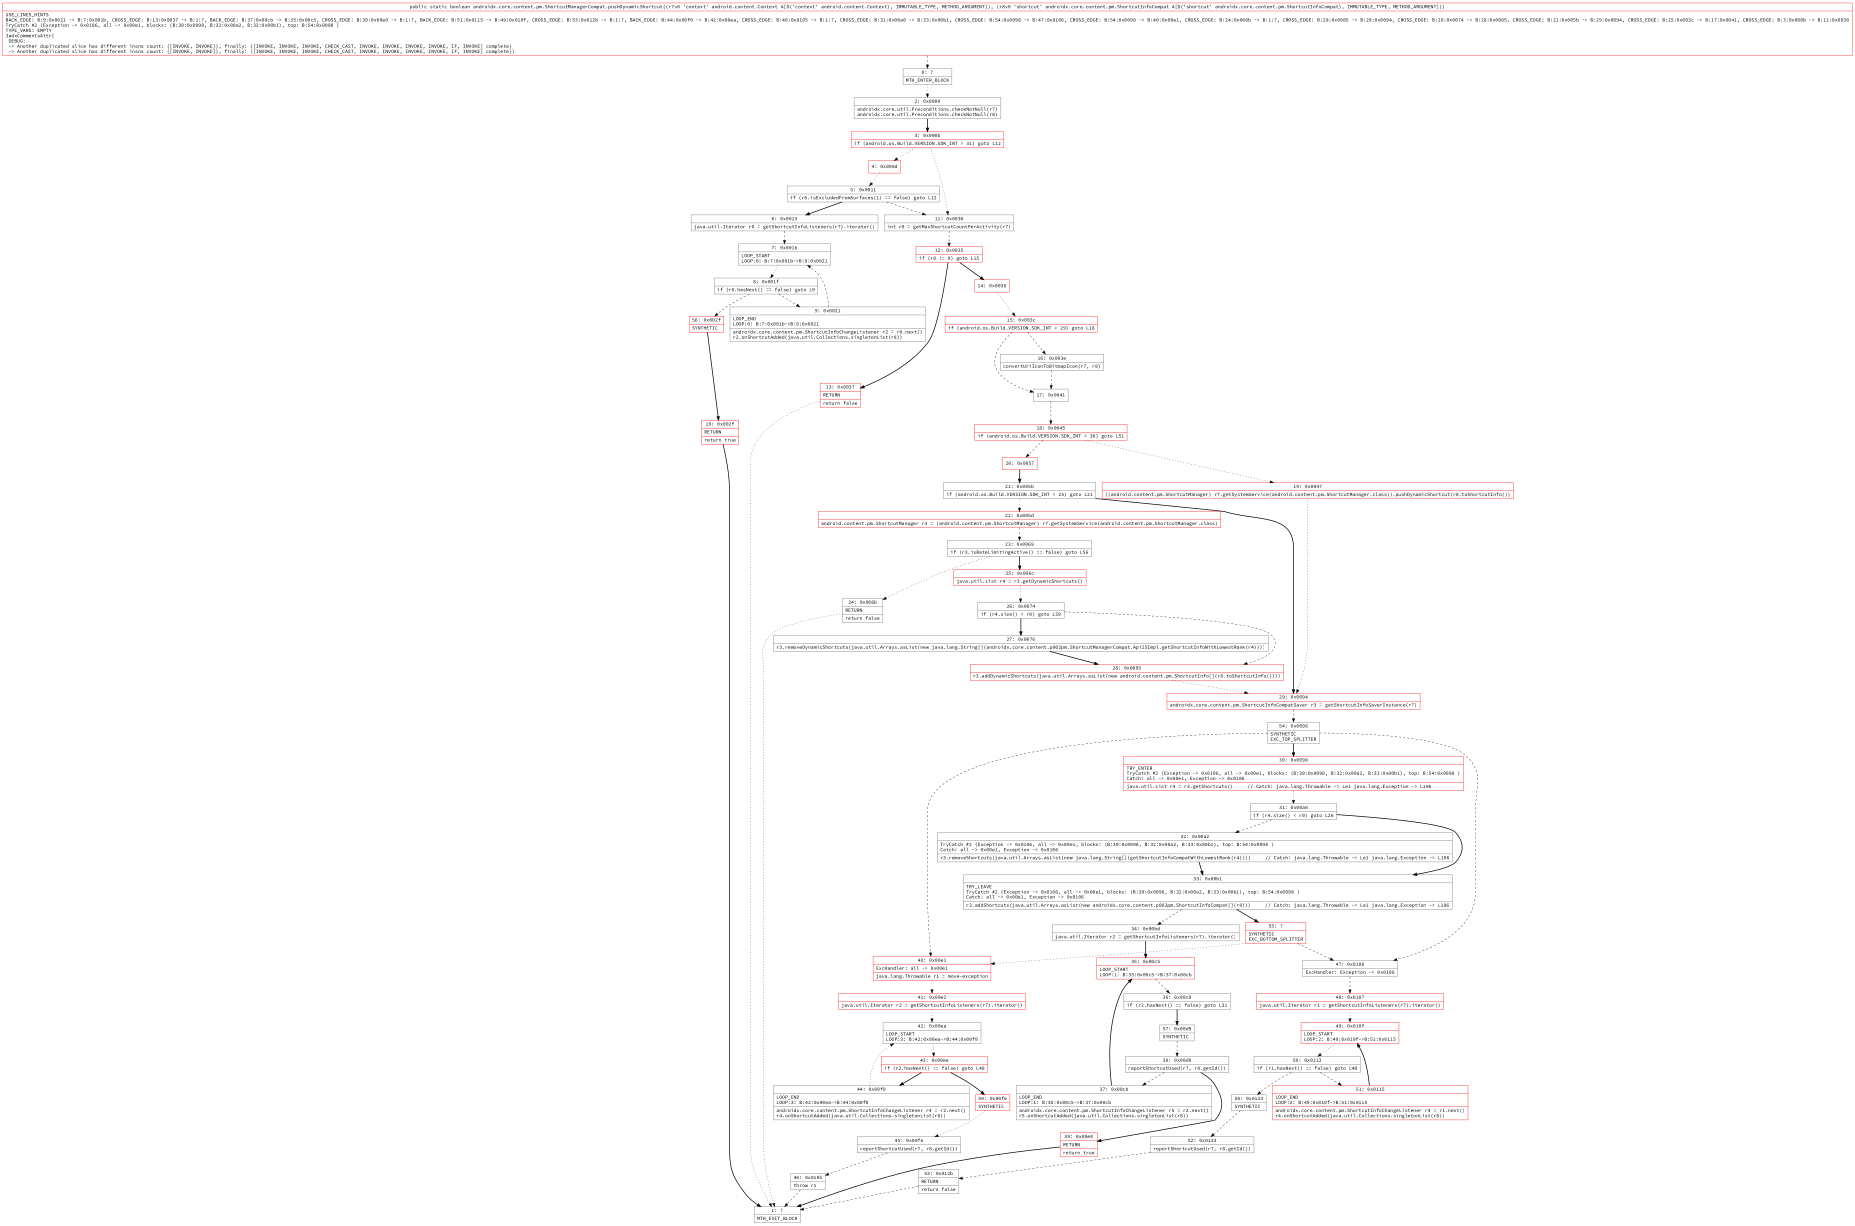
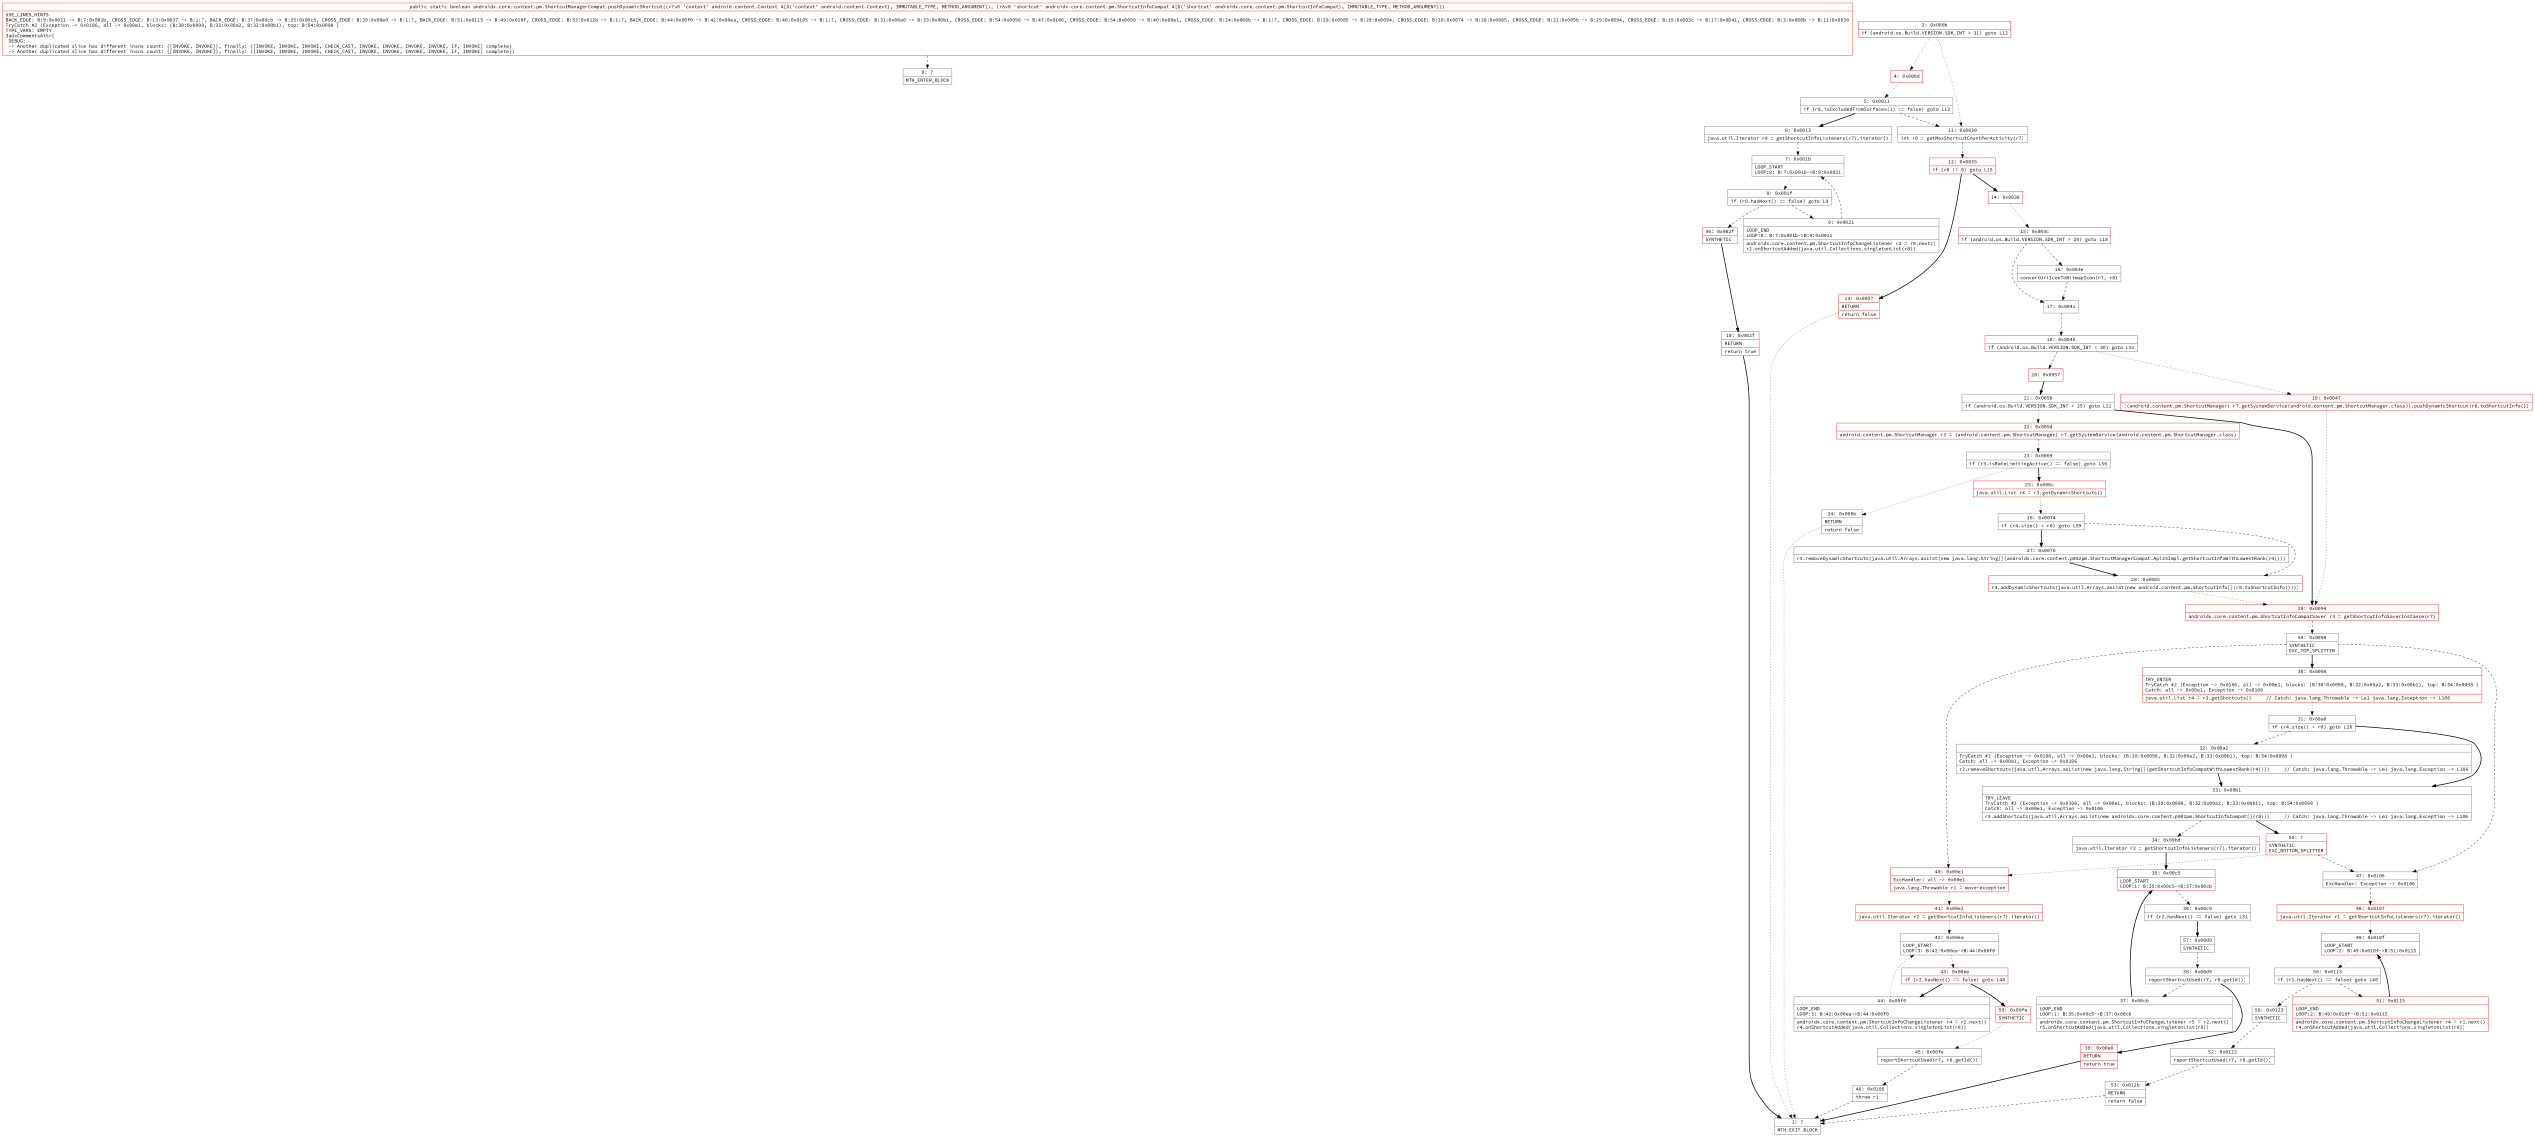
  digraph {
    fontname="Source Code Pro"
    node [color=gray40 fontname="Source Code Pro" shape=record]
    edge [fontname="Source Code Pro" style=dashed]
    n1 [label="{0\:\ ?|MTH_ENTER_BLOCK\l}"]
-   n2 [label="{2\:\ 0x0000|androidx.core.util.Preconditions.checkNotNull(r7)\landroidx.core.util.Preconditions.checkNotNull(r8)\l}"]
    n3 [color=red label="{3\:\ 0x000b|if (android.os.Build.VERSION.SDK_INT \> 31) goto L12\l}"]
    n4 [color=red label="{4\:\ 0x000d}"]
    n5 [label="{11\:\ 0x0030|int r0 = getMaxShortcutCountPerActivity(r7)\l}"]
    n6 [label="{5\:\ 0x0011|if (r8.isExcludedFromSurfaces(1) == false) goto L12\l}"]
    n7 [color=red label="{12\:\ 0x0035|if (r0 != 0) goto L15\l}"]
    n8 [label="{6\:\ 0x0013|java.util.Iterator r0 = getShortcutInfoListeners(r7).iterator()\l}"]
    n9 [label="{7\:\ 0x001b|LOOP_START\lLOOP:0: B:7:0x001b\-\>B:9:0x0021\l}"]
    n10 [label="{8\:\ 0x001f|if (r0.hasNext() == false) goto L9\l}"]
    n11 [label="{9\:\ 0x0021|LOOP_END\lLOOP:0: B:7:0x001b\-\>B:9:0x0021\l|androidx.core.content.pm.ShortcutInfoChangeListener r2 = r0.next()\lr2.onShortcutAdded(java.util.Collections.singletonList(r8))\l}"]
    n12 [color=red label="{56\:\ 0x002f|SYNTHETIC\l}"]
    n13 [color=red label="{10\:\ 0x002f|RETURN\l|return true\l}"]
    n14 [label="{1\:\ ?|MTH_EXIT_BLOCK\l}"]
    n15 [color=red label="{13\:\ 0x0037|RETURN\l|return false\l}"]
    n16 [color=red label="{14\:\ 0x0038}"]
    n17 [color=red label="{15\:\ 0x003c|if (android.os.Build.VERSION.SDK_INT \> 29) goto L18\l}"]
    n18 [label="{16\:\ 0x003e|convertUriIconToBitmapIcon(r7, r8)\l}"]
    n19 [label="{17\:\ 0x0041}"]
    n20 [color=red label="{18\:\ 0x0045|if (android.os.Build.VERSION.SDK_INT \< 30) goto L51\l}"]
    n21 [color=red label="{19\:\ 0x0047|((android.content.pm.ShortcutManager) r7.getSystemService(android.content.pm.ShortcutManager.class)).pushDynamicShortcut(r8.toShortcutInfo())\l}"]
    n22 [color=red label="{20\:\ 0x0057}"]
    n23 [color=red label="{29\:\ 0x0094|androidx.core.content.pm.ShortcutInfoCompatSaver r3 = getShortcutInfoSaverInstance(r7)\l}"]
    n24 [label="{21\:\ 0x005b|if (android.os.Build.VERSION.SDK_INT \< 25) goto L21\l}"]
    n25 [label="{54\:\ 0x0098|SYNTHETIC\lEXC_TOP_SPLITTER\l}"]
    n26 [color=red label="{30\:\ 0x0098|TRY_ENTER\lTryCatch #2 \{Exception \-\> 0x0106, all \-\> 0x00e1, blocks: (B:30:0x0098, B:32:0x00a2, B:33:0x00b1), top: B:54:0x0098 \}\lCatch: all \-\> 0x00e1, Exception \-\> 0x0106\l|java.util.List r4 = r3.getShortcuts()     \/\/ Catch: java.lang.Throwable \-\> Le1 java.lang.Exception \-\> L106\l}"]
    n27 [label="{47\:\ 0x0106|ExcHandler: Exception \-\> 0x0106\l}"]
    n28 [color=red label="{40\:\ 0x00e1|ExcHandler: all \-\> 0x00e1\l|java.lang.Throwable r1 = move\-exception\l}"]
    n29 [label="{31\:\ 0x00a0|if (r4.size() \< r0) goto L26\l}"]
    n30 [color=red label="{48\:\ 0x0107|java.util.Iterator r1 = getShortcutInfoListeners(r7).iterator()\l}"]
    n31 [color=red label="{41\:\ 0x00e2|java.util.Iterator r2 = getShortcutInfoListeners(r7).iterator()\l}"]
    n32 [label="{32\:\ 0x00a2|TryCatch #2 \{Exception \-\> 0x0106, all \-\> 0x00e1, blocks: (B:30:0x0098, B:32:0x00a2, B:33:0x00b1), top: B:54:0x0098 \}\lCatch: all \-\> 0x00e1, Exception \-\> 0x0106\l|r3.removeShortcuts(java.util.Arrays.asList(new java.lang.String[]\{getShortcutInfoCompatWithLowestRank(r4)\}))     \/\/ Catch: java.lang.Throwable \-\> Le1 java.lang.Exception \-\> L106\l}"]
    n33 [label="{33\:\ 0x00b1|TRY_LEAVE\lTryCatch #2 \{Exception \-\> 0x0106, all \-\> 0x00e1, blocks: (B:30:0x0098, B:32:0x00a2, B:33:0x00b1), top: B:54:0x0098 \}\lCatch: all \-\> 0x00e1, Exception \-\> 0x0106\l|r3.addShortcuts(java.util.Arrays.asList(new androidx.core.content.p002pm.ShortcutInfoCompat[]\{r8\}))     \/\/ Catch: java.lang.Throwable \-\> Le1 java.lang.Exception \-\> L106\l}"]
    n34 [label="{34\:\ 0x00bd|java.util.Iterator r2 = getShortcutInfoListeners(r7).iterator()\l}"]
    n35 [color=red label="{55\:\ ?|SYNTHETIC\lEXC_BOTTOM_SPLITTER\l}"]
    n36 [color=red label="{35\:\ 0x00c5|LOOP_START\lLOOP:1: B:35:0x00c5\-\>B:37:0x00cb\l}"]
    n37 [label="{36\:\ 0x00c9|if (r2.hasNext() == false) goto L31\l}"]
    n38 [label="{57\:\ 0x00d9|SYNTHETIC\l}"]
    n39 [label="{37\:\ 0x00cb|LOOP_END\lLOOP:1: B:35:0x00c5\-\>B:37:0x00cb\l|androidx.core.content.pm.ShortcutInfoChangeListener r5 = r2.next()\lr5.onShortcutAdded(java.util.Collections.singletonList(r8))\l}"]
    n40 [label="{38\:\ 0x00d9|reportShortcutUsed(r7, r8.getId())\l}"]
    n41 [color=red label="{39\:\ 0x00e0|RETURN\l|return true\l}"]
    n42 [color=red label="{49\:\ 0x010f|LOOP_START\lLOOP:2: B:49:0x010f\-\>B:51:0x0115\l}"]
    n43 [label="{50\:\ 0x0113|if (r1.hasNext() == false) goto L40\l}"]
    n44 [color=red label="{51\:\ 0x0115|LOOP_END\lLOOP:2: B:49:0x010f\-\>B:51:0x0115\l|androidx.core.content.pm.ShortcutInfoChangeListener r4 = r1.next()\lr4.onShortcutAdded(java.util.Collections.singletonList(r8))\l}"]
    n45 [label="{58\:\ 0x0123|SYNTHETIC\l}"]
    n46 [label="{52\:\ 0x0123|reportShortcutUsed(r7, r8.getId())\l}"]
    n47 [label="{53\:\ 0x012b|RETURN\l|return false\l}"]
    n48 [label="{42\:\ 0x00ea|LOOP_START\lLOOP:3: B:42:0x00ea\-\>B:44:0x00f0\l}"]
    n49 [color=red label="{43\:\ 0x00ee|if (r2.hasNext() == false) goto L48\l}"]
    n50 [label="{44\:\ 0x00f0|LOOP_END\lLOOP:3: B:42:0x00ea\-\>B:44:0x00f0\l|androidx.core.content.pm.ShortcutInfoChangeListener r4 = r2.next()\lr4.onShortcutAdded(java.util.Collections.singletonList(r8))\l}"]
    n51 [color=red label="{59\:\ 0x00fe|SYNTHETIC\l}"]
    n52 [label="{45\:\ 0x00fe|reportShortcutUsed(r7, r8.getId())\l}"]
    n53 [label="{46\:\ 0x0105|throw r1\l}"]
    n54 [color=red label="{22\:\ 0x005d|android.content.pm.ShortcutManager r3 = (android.content.pm.ShortcutManager) r7.getSystemService(android.content.pm.ShortcutManager.class)\l}"]
    n55 [label="{23\:\ 0x0069|if (r3.isRateLimitingActive() == false) goto L56\l}"]
    n56 [label="{24\:\ 0x006b|RETURN\l|return false\l}"]
    n57 [color=red label="{25\:\ 0x006c|java.util.List r4 = r3.getDynamicShortcuts()\l}"]
    n58 [label="{26\:\ 0x0074|if (r4.size() \< r0) goto L59\l}"]
    n59 [label="{27\:\ 0x0076|r3.removeDynamicShortcuts(java.util.Arrays.asList(new java.lang.String[]\{androidx.core.content.p002pm.ShortcutManagerCompat.Api25Impl.getShortcutInfoWithLowestRank(r4)\}))\l}"]
    n60 [color=red label="{28\:\ 0x0085|r3.addDynamicShortcuts(java.util.Arrays.asList(new android.content.pm.ShortcutInfo[]\{r8.toShortcutInfo()\}))\l}"]
    n61 [color=red label="{public static boolean androidx.core.content.pm.ShortcutManagerCompat.pushDynamicShortcut((r7v0 'context' android.content.Context A[D('context' android.content.Context), IMMUTABLE_TYPE, METHOD_ARGUMENT]), (r8v0 'shortcut' androidx.core.content.pm.ShortcutInfoCompat A[D('shortcut' androidx.core.content.pm.ShortcutInfoCompat), IMMUTABLE_TYPE, METHOD_ARGUMENT]))  | USE_LINES_HINTS\lBACK_EDGE: B:9:0x0021 \-\> B:7:0x001b, CROSS_EDGE: B:13:0x0037 \-\> B:1:?, BACK_EDGE: B:37:0x00cb \-\> B:35:0x00c5, CROSS_EDGE: B:39:0x00e0 \-\> B:1:?, BACK_EDGE: B:51:0x0115 \-\> B:49:0x010f, CROSS_EDGE: B:53:0x012b \-\> B:1:?, BACK_EDGE: B:44:0x00f0 \-\> B:42:0x00ea, CROSS_EDGE: B:46:0x0105 \-\> B:1:?, CROSS_EDGE: B:31:0x00a0 \-\> B:33:0x00b1, CROSS_EDGE: B:54:0x0098 \-\> B:47:0x0106, CROSS_EDGE: B:54:0x0098 \-\> B:40:0x00e1, CROSS_EDGE: B:24:0x006b \-\> B:1:?, CROSS_EDGE: B:28:0x0085 \-\> B:29:0x0094, CROSS_EDGE: B:26:0x0074 \-\> B:28:0x0085, CROSS_EDGE: B:21:0x005b \-\> B:29:0x0094, CROSS_EDGE: B:15:0x003c \-\> B:17:0x0041, CROSS_EDGE: B:3:0x000b \-\> B:11:0x0030\lTryCatch #2 \{Exception \-\> 0x0106, all \-\> 0x00e1, blocks: (B:30:0x0098, B:32:0x00a2, B:33:0x00b1), top: B:54:0x0098 \}\lTYPE_VARS: EMPTY\lJadxCommentsAttr\{\l DEBUG: \l \-\> Another duplicated slice has different insns count: \{[INVOKE, INVOKE]\}, finally: \{[INVOKE, INVOKE, INVOKE, CHECK_CAST, INVOKE, INVOKE, INVOKE, INVOKE, IF, INVOKE] complete\}\l \-\> Another duplicated slice has different insns count: \{[INVOKE, INVOKE]\}, finally: \{[INVOKE, INVOKE, INVOKE, CHECK_CAST, INVOKE, INVOKE, INVOKE, INVOKE, IF, INVOKE] complete\}\}\l}"]
-   n1 -> n2 [style=dotted]
-   n2 -> n3 [style=bold]
    n3 -> n4 [style=dotted]
    n3 -> n5 [style=dotted]
    n4 -> n6 [style=dotted]
    n5 -> n7
    n6 -> n5
    n6 -> n8 [style=bold]
    n7 -> n15 [style=bold]
    n7 -> n16 [style=bold]
    n8 -> n9
    n9 -> n10 [style=dotted]
    n10 -> n11
    n10 -> n12
    n11 -> n9
    n12 -> n13 [style=bold]
    n13 -> n14 [style=bold]
    n15 -> n14 [style=dotted]
    n16 -> n17 [style=dotted]
    n17 -> n18
    n17 -> n19
    n18 -> n19
    n19 -> n20
    n20 -> n21 [style=dotted]
    n20 -> n22
    n21 -> n23 [style=dotted]
    n22 -> n24 [style=bold]
    n23 -> n25
    n24 -> n23 [style=bold]
    n24 -> n54 [style=dotted]
    n25 -> n26 [style=bold]
    n25 -> n27
    n25 -> n28
    n26 -> n29 [style=dotted]
    n27 -> n30
    n28 -> n31 [style=dotted]
    n29 -> n32
    n29 -> n33 [style=bold]
    n30 -> n42 [style=dotted]
    n31 -> n48 [style=dotted]
    n32 -> n33 [style=bold]
    n33 -> n34
    n33 -> n35 [style=bold]
    n34 -> n36 [style=bold]
    n35 -> n27
    n35 -> n28 [style=dotted]
    n36 -> n37
    n37 -> n38 [style=bold]
    n38 -> n40
    n39 -> n36 [style=bold]
    n40 -> n39
    n40 -> n41 [style=bold]
    n41 -> n14 [style=bold]
    n42 -> n43 [style=dotted]
    n43 -> n44
    n43 -> n45
    n44 -> n42 [style=bold]
    n45 -> n46
    n46 -> n47
    n47 -> n14
    n48 -> n49 [style=dotted]
    n49 -> n50 [style=bold]
    n49 -> n51 [style=bold]
    n50 -> n48 [style=dotted]
    n51 -> n52 [style=dotted]
    n52 -> n53
    n53 -> n14
    n54 -> n55
    n55 -> n56 [style=dotted]
    n55 -> n57 [style=bold]
    n56 -> n14 [style=dotted]
    n57 -> n58 [style=dotted]
    n58 -> n59 [style=bold]
    n58 -> n60
    n59 -> n60 [style=bold]
    n60 -> n23 [style=dotted]
    n61 -> n1
  }
